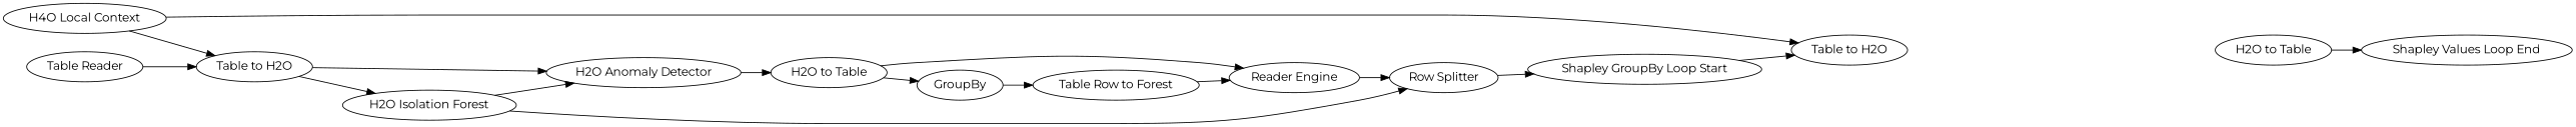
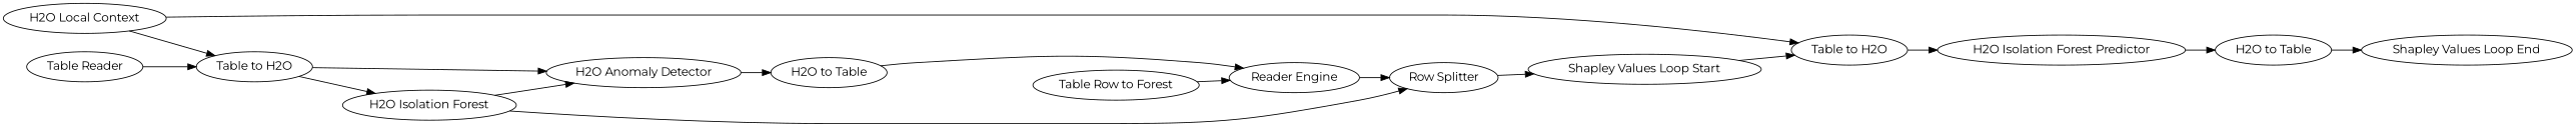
  digraph {
    fontname=Montserrat
    rankdir=LR
    node [fontname=Montserrat]
    edge [fontname=Montserrat]
    n1 [label="Row Splitter"]
-   n2 [label="Shapley GroupBy Loop Start"]
+   n2 [label="Shapley Values Loop Start"]
    n3 [label="Table to H2O"]
+   n4 [label="H2O Isolation Forest Predictor"]
    n5 [label="Reader Engine"]
-   n6 [label=GroupBy]
    n7 [label="Table Row to Forest"]
    n8 [label="H2O Anomaly Detector"]
    n9 [label="H2O to Table"]
    n10 [label="H2O Isolation Forest"]
    n11 [label="H2O to Table"]
    n12 [label="Table to H2O"]
-   n13 [label="H4O Local Context"]
+   n13 [label="H2O Local Context"]
    n14 [label="Table Reader"]
    n15 [label="Shapley Values Loop End"]
    n1 -> n2
    n2 -> n3
+   n3 -> n4
+   n4 -> n11
    n5 -> n1
-   n6 -> n7
    n7 -> n5
    n8 -> n9
    n9 -> n5
-   n9 -> n6
    n10 -> n1
    n10 -> n8
    n11 -> n15
    n12 -> n8
    n12 -> n10
    n13 -> n3
    n13 -> n12
    n14 -> n12
  }
